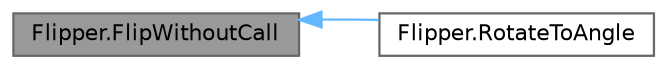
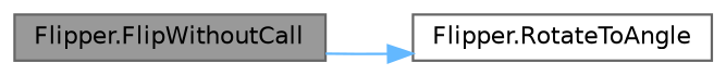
  digraph {
    rankdir=LR
    node [fontname=Helvetica fontsize=10 shape=box style=filled]
    n1 [color=gray40 fillcolor=grey60 fontcolor=black height=0.2 label="Flipper.FlipWithoutCall" width=0.4]
    n2 [color=grey40 fillcolor=white height=0.2 label="Flipper.RotateToAngle" width=0.4]
-   n2 -> n1 [color=steelblue1 fontname=Helvetica fontsize=10 labelfontname=Helvetica labelfontsize=10 style=solid]
+   n1 -> n2 [color=steelblue1 fontname=Helvetica fontsize=10 labelfontname=Helvetica labelfontsize=10 style=solid]
  }
